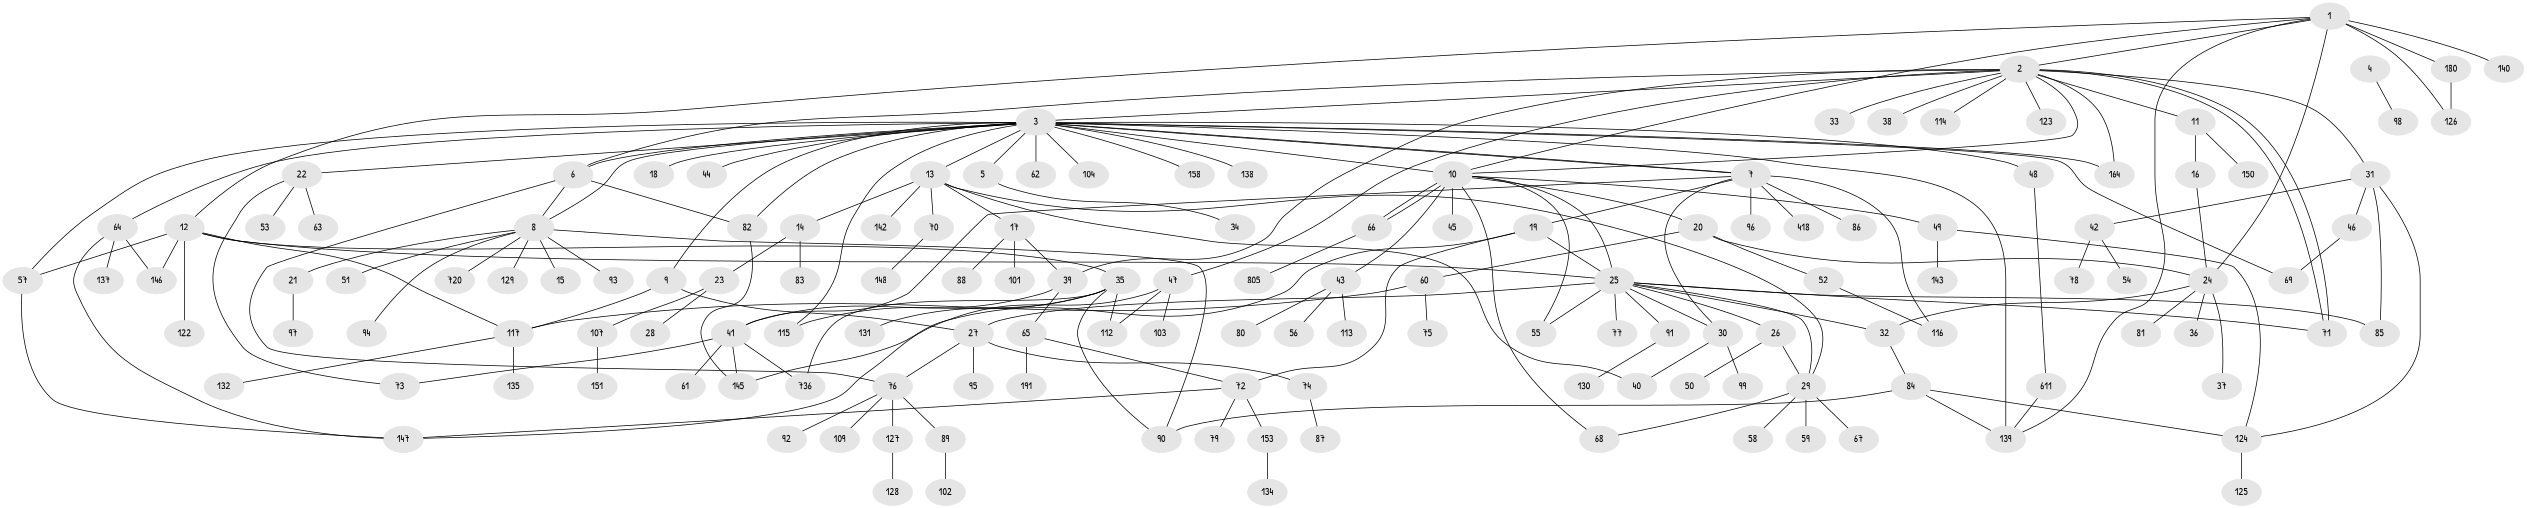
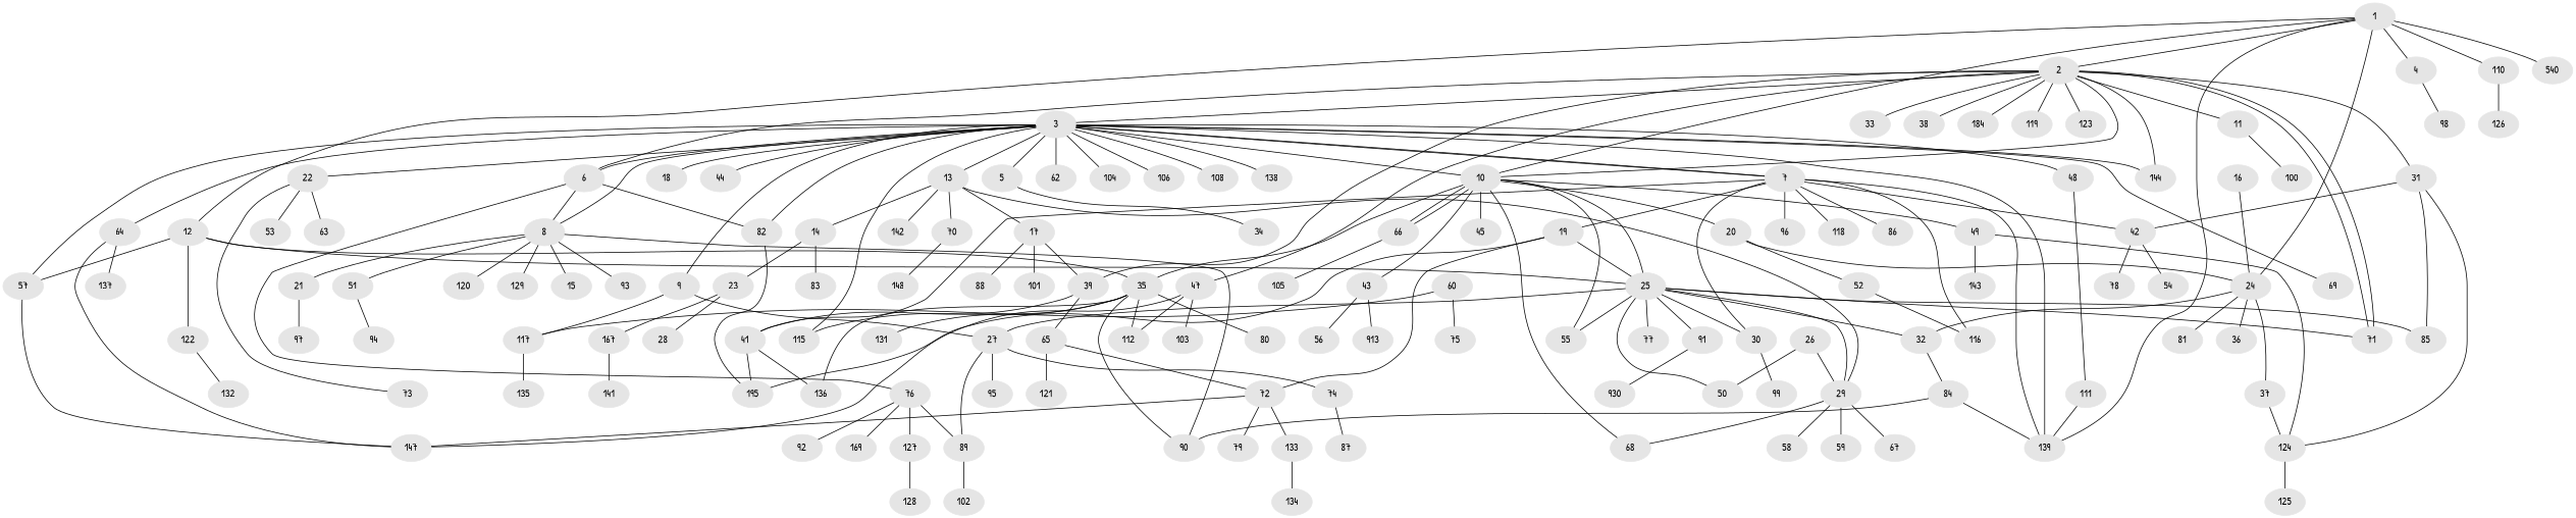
  graph {
    fontname="Patrick Hand"
    node [color=gray90 fontname="Patrick Hand" style=filled]
    edge [fontname="Patrick Hand"]
    1
    2
    4
    10
    12
    24
-   110 [label=180]
+   110
    139
-   140
+   140 [label=540]
    3
    6
    11
    31
    33
    38
    39
    47
    71
-   114
+   114 [label=184]
+   119
    123
-   144 [label=164]
+   144
    98
    20
    25
    35
    43
    45
    49
    55
    66
    68
    57
    117
    122
-   146
    32
    36
    37
    81
    126
    5
    7
    8
    9
    13
    18
    22
    44
    48
    62
    64
    69
    82
    104
-   108 [label=158]
+   106
+   108
    115
    138
    76
    16
-   100 [label=150]
+   100
    42
    85
-   46
    124
    41
    65
    112
    103
    147
    34
    19
    30
    86
    96
    116
-   118 [label=418]
+   118
    15
    21
    51
    90
    93
    94
-   120 [label=720]
+   120
    129
    27
    14
    17
    29
-   40
    70
    142
    53
    63
    73
-   111 [label=611]
+   111
    137
-   145
+   145 [label=195]
    89
    92
-   109
+   109 [label=169]
    127
    72
    99
-   136 [label=736]
-   61
+   136
    54
    78
    97
    74
    95
    132
    135
    52
    60
    26
    77
    91
    131
    56
    80
-   113
+   113 [label=913]
    143
-   105 [label=805]
+   105
    23
    83
    88
    101
    58
    59
    67
    148
    28
-   107
+   107 [label=167]
    79
-   133 [label=153]
+   133
    75
-   141 [label=151]
+   141
    84
    50
-   130
+   130 [label=930]
    87
    125
-   121 [label=191]
+   121
    134
    102
    128
    1 -- 2
-   1 -- 126
+   1 -- 4
    1 -- 10
    1 -- 12
    1 -- 24
    1 -- 110
    1 -- 139
    1 -- 140
    2 -- 10
    2 -- 3
    2 -- 6
    2 -- 11
    2 -- 31
    2 -- 33
    2 -- 38
    2 -- 39
    2 -- 47
    2 -- 71
    2 -- 71
    2 -- 114
+   2 -- 119
    2 -- 123
    2 -- 144
    4 -- 98
    10 -- 20
    10 -- 25
+   10 -- 35
    10 -- 43
    10 -- 45
    10 -- 49
    10 -- 55
    10 -- 66
    10 -- 66
    10 -- 68
    12 -- 25
    12 -- 35
    12 -- 57
-   12 -- 117
    12 -- 122
-   12 -- 146
    24 -- 32
    24 -- 36
    24 -- 37
    24 -- 81
    110 -- 126
    3 -- 10
    3 -- 139
    3 -- 6
    3 -- 144
    3 -- 57
    3 -- 5
    3 -- 7
    3 -- 7
    3 -- 8
    3 -- 9
    3 -- 13
    3 -- 18
    3 -- 22
    3 -- 44
    3 -- 48
    3 -- 62
    3 -- 64
    3 -- 69
    3 -- 82
    3 -- 104
+   3 -- 106
    3 -- 108
    3 -- 115
    3 -- 138
    6 -- 8
    6 -- 82
    6 -- 76
-   11 -- 16
    11 -- 100
    31 -- 42
    31 -- 85
-   31 -- 46
    31 -- 124
    39 -- 41
    39 -- 65
    47 -- 112
    47 -- 103
    47 -- 147
    20 -- 24
    20 -- 52
-   20 -- 60
    25 -- 71
    25 -- 55
    25 -- 32
    25 -- 85
    25 -- 30
    25 -- 27
    25 -- 29
-   25 -- 26
+   25 -- 50
    25 -- 77
    25 -- 91
    35 -- 115
    35 -- 112
    35 -- 90
    35 -- 136
    35 -- 131
    43 -- 56
-   43 -- 80
+   35 -- 80
    43 -- 113
    49 -- 124
    49 -- 143
    66 -- 105
    57 -- 147
-   117 -- 132
+   122 -- 132
    117 -- 135
    32 -- 84
    5 -- 34
+   7 -- 139
+   7 -- 42
    7 -- 41
    7 -- 19
    7 -- 30
    7 -- 86
    7 -- 96
    7 -- 116
    7 -- 118
    8 -- 15
    8 -- 21
    8 -- 51
    8 -- 90
    8 -- 93
-   8 -- 94
+   51 -- 94
    8 -- 120
    8 -- 129
    9 -- 117
    9 -- 27
    13 -- 14
    13 -- 17
    13 -- 29
-   13 -- 40
    13 -- 70
    13 -- 142
    22 -- 53
    22 -- 63
    22 -- 73
    48 -- 111
-   64 -- 146
    64 -- 147
    64 -- 137
    82 -- 145
    76 -- 89
    76 -- 92
    76 -- 109
    76 -- 127
    16 -- 24
    42 -- 54
    42 -- 78
-   46 -- 69
    124 -- 125
-   41 -- 73
    41 -- 145
    41 -- 136
-   41 -- 61
    65 -- 72
    65 -- 121
    19 -- 25
    19 -- 145
    19 -- 72
-   30 -- 40
    30 -- 99
    21 -- 97
-   27 -- 76
+   27 -- 89
    27 -- 74
    27 -- 95
    14 -- 23
    14 -- 83
    17 -- 39
    17 -- 88
    17 -- 101
    29 -- 68
    29 -- 58
    29 -- 59
    29 -- 67
    70 -- 148
    111 -- 139
    89 -- 102
    127 -- 128
    72 -- 147
    72 -- 79
    72 -- 133
    74 -- 87
    52 -- 116
    60 -- 117
    60 -- 75
    26 -- 29
    26 -- 50
    91 -- 130
    23 -- 28
    23 -- 107
    107 -- 141
    133 -- 134
    84 -- 139
-   84 -- 124
+   37 -- 124
    84 -- 90
  }
